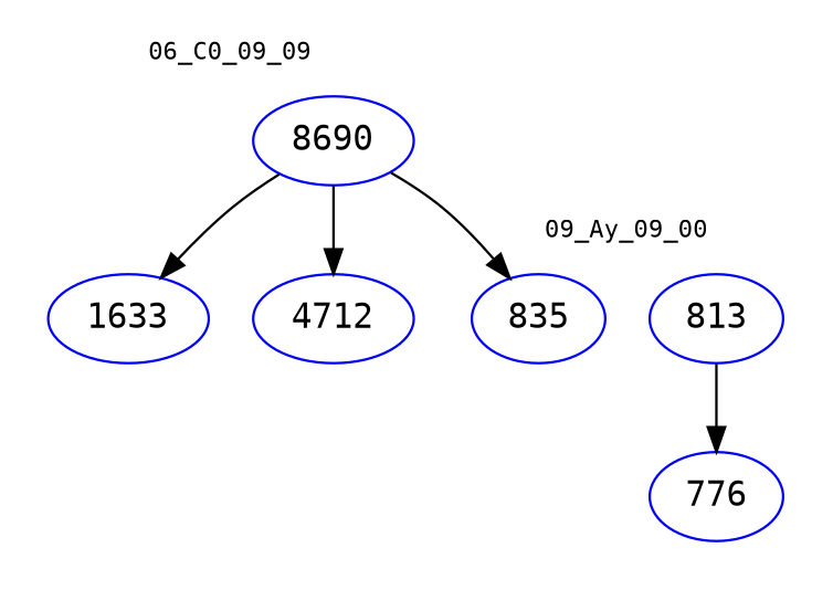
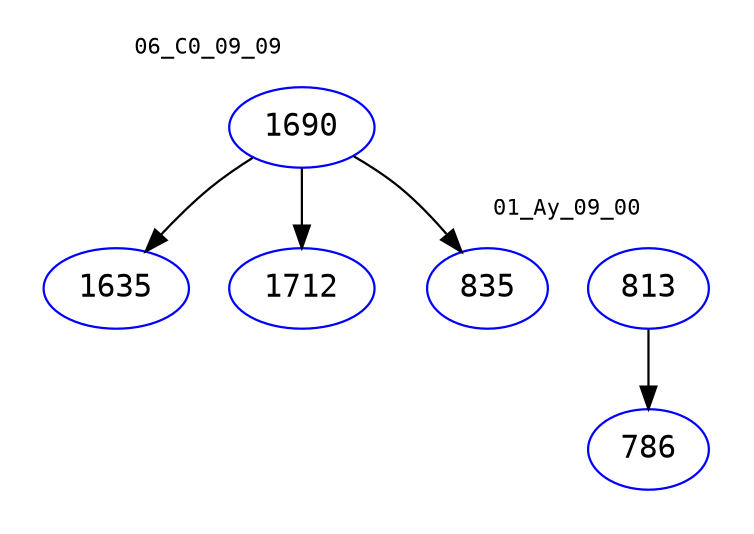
  digraph {
    fontname="DejaVu Sans Mono"
    node [color=blue fontname="DejaVu Sans Mono"]
    edge [color=black fontname="DejaVu Sans Mono"]
    n1 [label=813]
-   n2 [label=776]
+   n2 [label=786]
    n3 [label=835]
-   n4 [label=8690]
-   n5 [label=1633]
-   n6 [label=4712]
+   n4 [label=1690]
+   n5 [label=1635]
+   n6 [label=1712]
    subgraph cluster_1 {
      color=white
      fontsize=10
-     label="09_Ay_09_00"
+     label="01_Ay_09_00"
      n1
      n2
      n3
    }
    subgraph cluster_2 {
      color=white
      fontsize=10
      label="06_C0_09_09"
      n4
      n5
      n6
    }
    n1 -> n2
    n4 -> n3
    n4 -> n5
    n4 -> n6
  }
